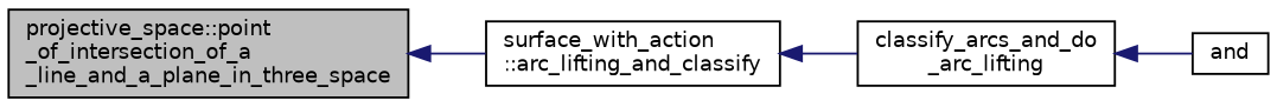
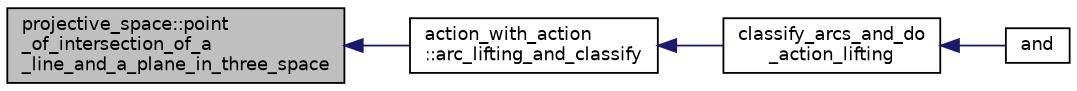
  digraph {
    rankdir=LR
    node [color=black fillcolor=white fontname=Helvetica fontsize=10 shape=record style=filled]
    edge [color=midnightblue dir=back fontname=Helvetica fontsize=10 labelfontname=Helvetica labelfontsize=10 style=solid]
    n1 [fillcolor=grey75 fontcolor=black height=0.2 label="projective_space::point\l_of_intersection_of_a\l_line_and_a_plane_in_three_space" width=0.4]
-   n2 [height=0.2 label="surface_with_action\l::arc_lifting_and_classify" width=0.4]
-   n3 [height=0.2 label="classify_arcs_and_do\l_arc_lifting" width=0.4]
+   n2 [height=0.2 label="action_with_action\l::arc_lifting_and_classify" width=0.4]
+   n3 [height=0.2 label="classify_arcs_and_do\l_action_lifting" width=0.4]
    n4 [height=0.2 label=and width=0.4]
    n1 -> n2
    n2 -> n3
    n3 -> n4
  }
